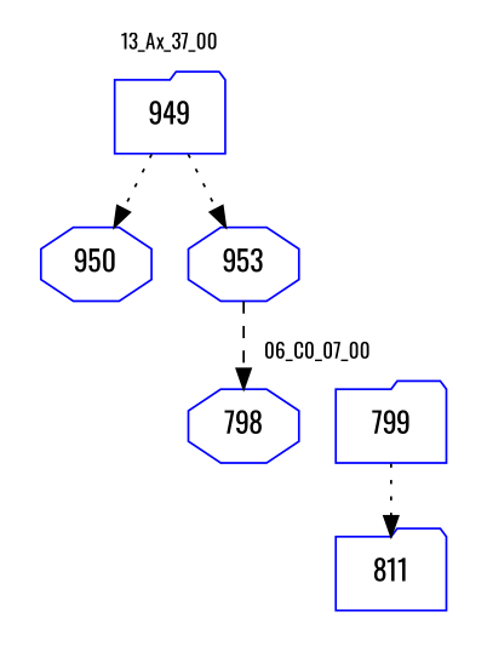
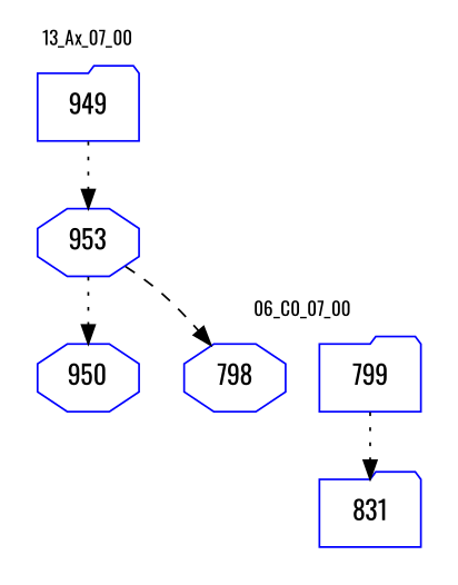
  digraph {
    fontname=Oswald
    node [color=blue fontname=Oswald shape=folder]
    edge [color=black fontname=Oswald style=dotted]
    n1 [label=949]
    n2 [label=950 shape=octagon]
    n3 [label=953 shape=octagon]
    n4 [label=799]
    n5 [label=798 shape=octagon]
-   n6 [label=811]
+   n6 [label=831]
    subgraph cluster_1 {
      color=white
      fontsize=10
-     label="13_Ax_37_00"
+     label="13_Ax_07_00"
      n1
      n2
      n3
    }
    subgraph cluster_2 {
      color=white
      fontsize=10
      label="06_C0_07_00"
      n4
      n5
      n6
    }
-   n1 -> n2
+   n3 -> n2
    n1 -> n3
    n3 -> n5 [style=dashed]
    n4 -> n6
  }
